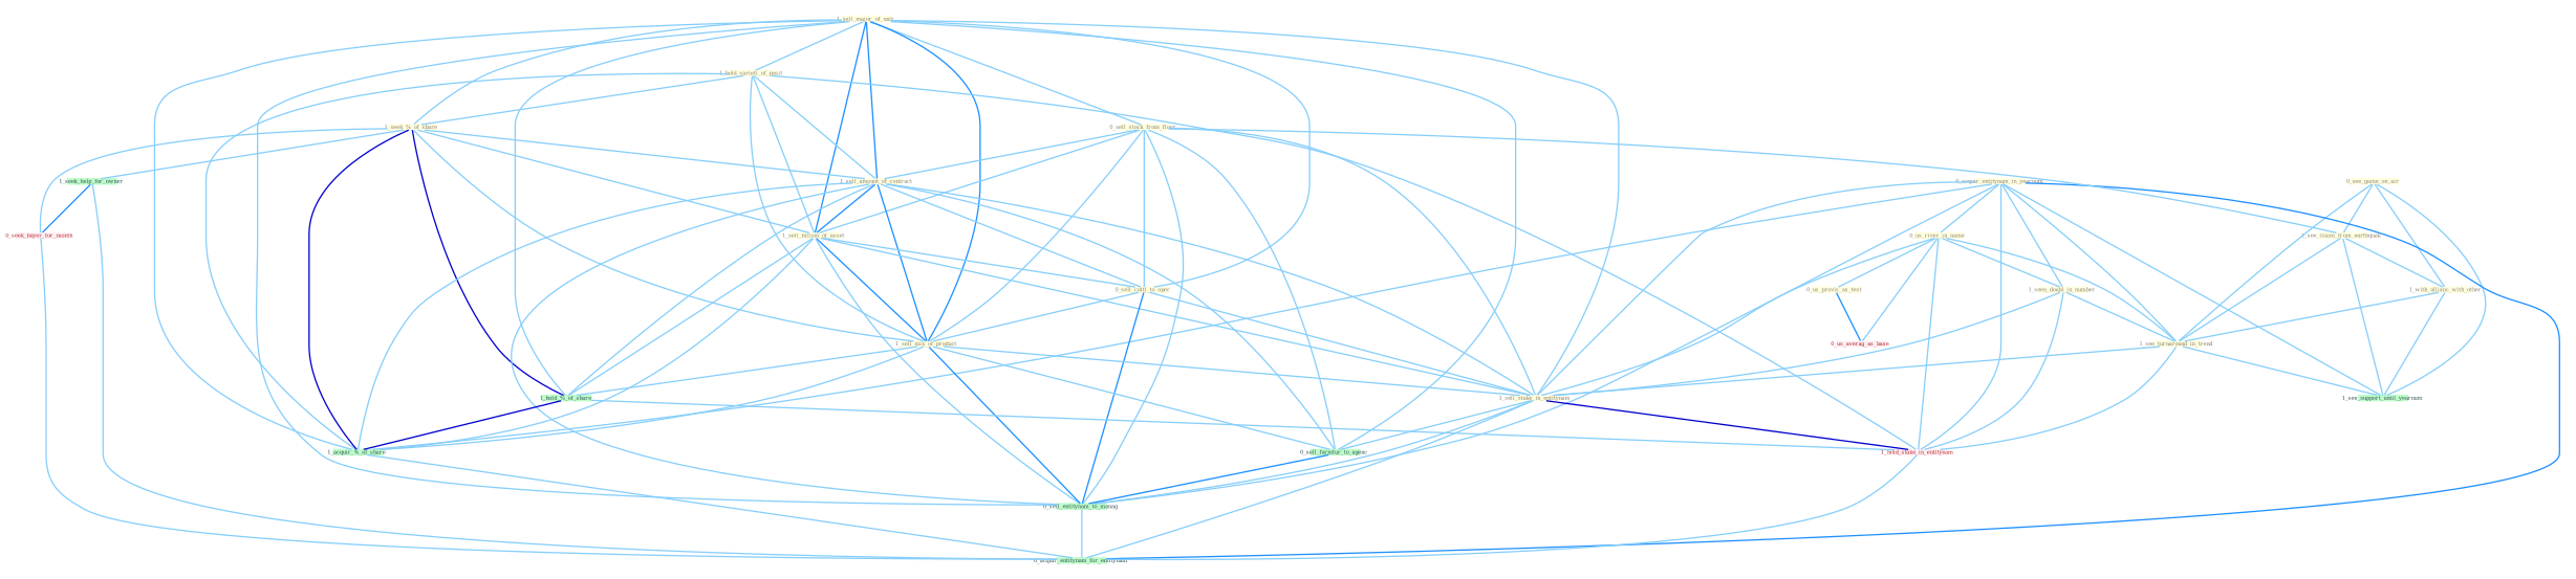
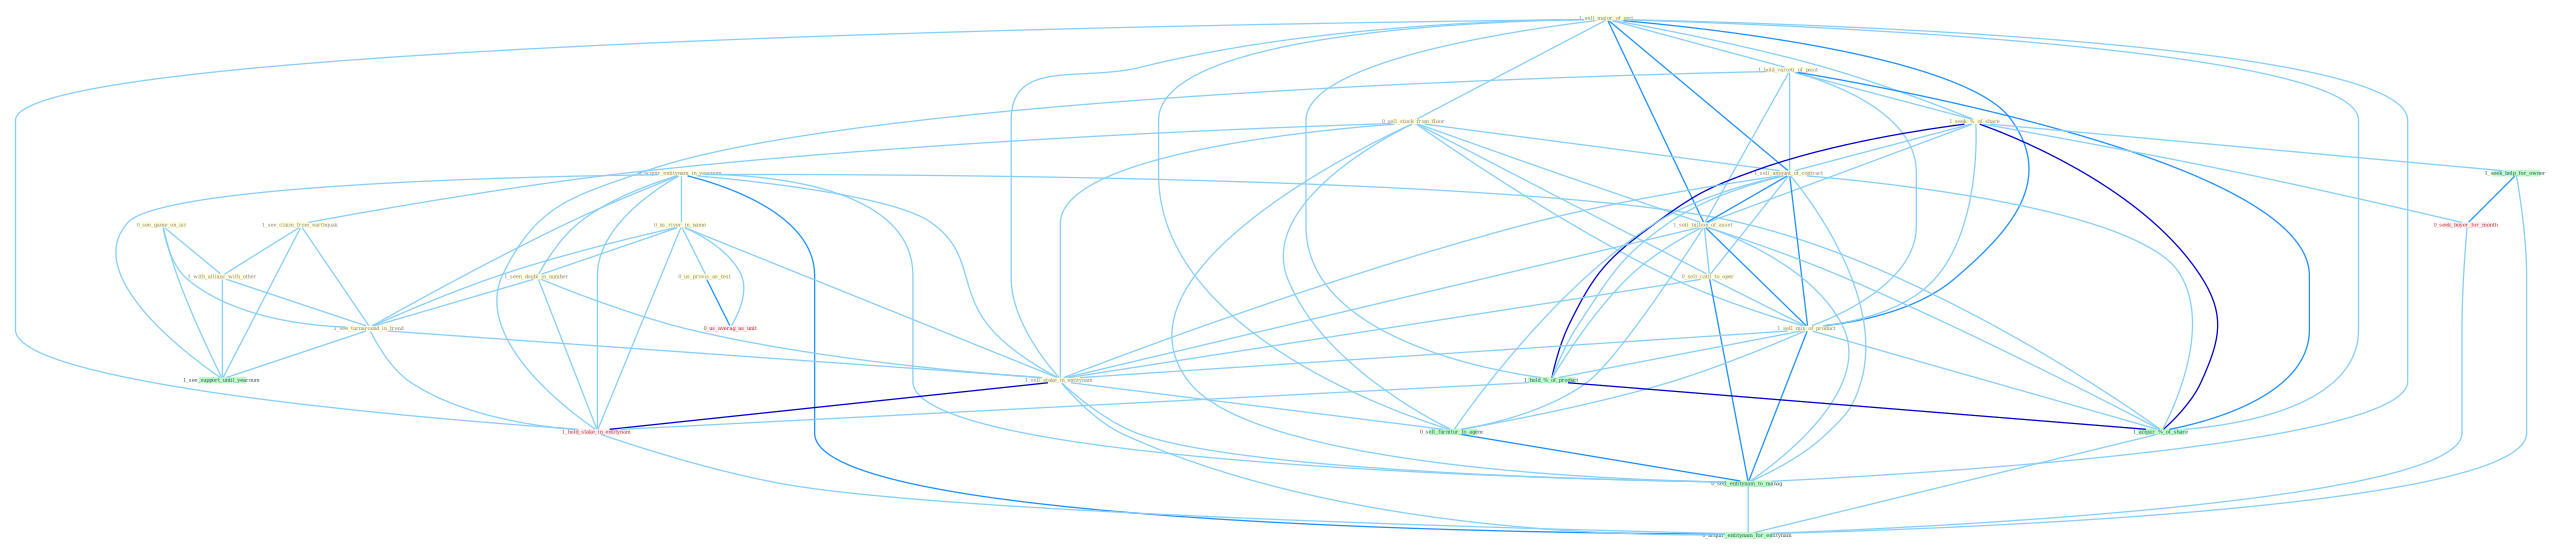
  graph {
    node [color="#ffffe0" fixedsize=true fontcolor="#8b7d6b" fontsize=4 shape=polygon style=filled]
    edge [color="#87cefa" w=1]
    "1_sell_major_of_unit " [height=.06 width=.5]
    "1_hold_varieti_of_posit " [height=.06 width=.5]
    "0_see_game_on_air " [height=.06 width=.5]
    "0_acquir_entitynam_in_yearnum " [height=.06 width=.5]
    "0_us_river_in_name " [height=.06 width=.5]
    "0_sell_stock_from_floor " [height=.06 width=.5]
    "1_seek_%_of_share " [height=.06 width=.5]
    "1_sell_amount_of_contract " [height=.06 width=.5]
    "1_sell_billion_of_asset " [height=.06 width=.5]
    "0_sell_cattl_to_oper " [height=.06 width=.5]
    "1_see_claim_from_earthquak " [height=.06 width=.5]
    "1_seen_doubl_in_number " [height=.06 width=.5]
    "0_us_provis_as_test " [height=.06 width=.5]
    n14 [height=.06 label="1_with_allianc_with_other" width=.5]
    "1_see_turnaround_in_trend " [height=.06 width=.5]
    "1_sell_mix_of_product " [height=.06 width=.5]
    "1_sell_stake_in_entitynam " [height=.06 width=.5]
    "1_hold_stake_in_entitynam " [color="#fff0f5" fontcolor="#b22222" height=.06 width=.5]
    "0_seek_buyer_for_month " [color="#fff0f5" fontcolor="#b22222" height=.06 width=.5]
-   "0_us_averag_as_base " [color="#fff0f5" fontcolor="#b22222" height=.06 width=.5]
-   "1_hold_%_of_share " [color="#BDFCC9" fontcolor="#2f4f4f" height=.06 width=.5]
+   "0_us_averag_as_base " [color="#fff0f5" fontcolor="#b22222" height=.06 width=.5 label="0_us_averag_as_unit"]
+   "1_hold_%_of_share " [color="#BDFCC9" fontcolor="#2f4f4f" height=.06 width=.5 label="1_hold_%_of_product"]
    "1_acquir_%_of_share " [color="#BDFCC9" fontcolor="#2f4f4f" height=.06 width=.5]
    "0_sell_furnitur_to_agenc " [color="#BDFCC9" fontcolor="#2f4f4f" height=.06 width=.5]
    "0_sell_entitynam_to_manag " [color="#BDFCC9" fontcolor="#2f4f4f" height=.06 width=.5]
    "1_see_support_until_yearnum " [color="#BDFCC9" fontcolor="#2f4f4f" height=.06 width=.5]
    "0_acquir_entitynam_for_entitynam " [color="#BDFCC9" fontcolor="#2f4f4f" height=.06 width=.5]
    "1_seek_help_for_owner " [color="#BDFCC9" fontcolor="#2f4f4f" height=.06 width=.5]
    subgraph sub_1 {
      "1_sell_major_of_unit "
      "1_hold_varieti_of_posit "
      "0_see_game_on_air "
      "0_acquir_entitynam_in_yearnum "
      "0_us_river_in_name "
      "0_sell_stock_from_floor "
      "1_seek_%_of_share "
      "1_sell_amount_of_contract "
      "1_sell_billion_of_asset "
      "0_sell_cattl_to_oper "
      "1_see_claim_from_earthquak "
      "1_seen_doubl_in_number "
      "0_us_provis_as_test "
      n14
      "1_see_turnaround_in_trend "
      "1_sell_mix_of_product "
      "1_sell_stake_in_entitynam "
    }
    subgraph sub_2 {
      "1_hold_stake_in_entitynam "
      "0_seek_buyer_for_month "
      "0_us_averag_as_base "
    }
    "1_sell_major_of_unit " -- "1_hold_varieti_of_posit "
    "1_sell_major_of_unit " -- "0_sell_stock_from_floor "
    "1_sell_major_of_unit " -- "1_seek_%_of_share "
    "1_sell_major_of_unit " -- "1_sell_amount_of_contract " [color="#1e90ff" w=2]
    "1_sell_major_of_unit " -- "1_sell_billion_of_asset " [color="#1e90ff" w=2]
-   "1_sell_major_of_unit " -- "0_sell_cattl_to_oper "
+   "1_sell_major_of_unit " -- "1_hold_stake_in_entitynam "
    "1_sell_major_of_unit " -- "1_sell_mix_of_product " [color="#1e90ff" w=2]
    "1_sell_major_of_unit " -- "1_sell_stake_in_entitynam "
    "1_sell_major_of_unit " -- "1_hold_%_of_share "
    "1_sell_major_of_unit " -- "1_acquir_%_of_share "
    "1_sell_major_of_unit " -- "0_sell_furnitur_to_agenc "
    "1_sell_major_of_unit " -- "0_sell_entitynam_to_manag "
    "1_hold_varieti_of_posit " -- "1_seek_%_of_share "
    "1_hold_varieti_of_posit " -- "1_sell_amount_of_contract "
    "1_hold_varieti_of_posit " -- "1_sell_billion_of_asset "
    "1_hold_varieti_of_posit " -- "1_sell_mix_of_product "
    "1_hold_varieti_of_posit " -- "1_hold_stake_in_entitynam "
-   "1_hold_varieti_of_posit " -- "1_acquir_%_of_share "
-   "0_see_game_on_air " -- "1_see_claim_from_earthquak "
+   "1_hold_varieti_of_posit " -- "1_acquir_%_of_share " [color="#1e90ff"]
    "0_see_game_on_air " -- n14
    "0_see_game_on_air " -- "1_see_turnaround_in_trend "
    "0_see_game_on_air " -- "1_see_support_until_yearnum "
    "0_acquir_entitynam_in_yearnum " -- "0_us_river_in_name "
    "0_acquir_entitynam_in_yearnum " -- "1_seen_doubl_in_number "
    "0_acquir_entitynam_in_yearnum " -- "1_see_turnaround_in_trend "
    "0_acquir_entitynam_in_yearnum " -- "1_sell_stake_in_entitynam "
    "0_acquir_entitynam_in_yearnum " -- "1_hold_stake_in_entitynam "
    "0_acquir_entitynam_in_yearnum " -- "1_acquir_%_of_share "
    "0_acquir_entitynam_in_yearnum " -- "0_sell_entitynam_to_manag "
    "0_acquir_entitynam_in_yearnum " -- "1_see_support_until_yearnum "
    "0_acquir_entitynam_in_yearnum " -- "0_acquir_entitynam_for_entitynam " [color="#1e90ff" w=2]
    "0_us_river_in_name " -- "1_seen_doubl_in_number "
    "0_us_river_in_name " -- "0_us_provis_as_test "
    "0_us_river_in_name " -- "1_see_turnaround_in_trend "
    "0_us_river_in_name " -- "1_sell_stake_in_entitynam "
    "0_us_river_in_name " -- "1_hold_stake_in_entitynam "
    "0_us_river_in_name " -- "0_us_averag_as_base "
    "0_sell_stock_from_floor " -- "1_sell_amount_of_contract "
    "0_sell_stock_from_floor " -- "1_sell_billion_of_asset "
    "0_sell_stock_from_floor " -- "0_sell_cattl_to_oper "
    "0_sell_stock_from_floor " -- "1_see_claim_from_earthquak "
    "0_sell_stock_from_floor " -- "1_sell_mix_of_product "
    "0_sell_stock_from_floor " -- "1_sell_stake_in_entitynam "
    "0_sell_stock_from_floor " -- "0_sell_furnitur_to_agenc "
    "0_sell_stock_from_floor " -- "0_sell_entitynam_to_manag "
    "1_seek_%_of_share " -- "1_sell_amount_of_contract "
    "1_seek_%_of_share " -- "1_sell_billion_of_asset "
    "1_seek_%_of_share " -- "1_sell_mix_of_product "
    "1_seek_%_of_share " -- "0_seek_buyer_for_month "
    "1_seek_%_of_share " -- "1_hold_%_of_share " [color="#0000cd" w=3]
    "1_seek_%_of_share " -- "1_acquir_%_of_share " [color="#0000cd" w=3]
    "1_seek_%_of_share " -- "1_seek_help_for_owner "
    "1_sell_amount_of_contract " -- "1_sell_billion_of_asset " [color="#1e90ff" w=2]
    "1_sell_amount_of_contract " -- "0_sell_cattl_to_oper "
    "1_sell_amount_of_contract " -- "1_sell_mix_of_product " [color="#1e90ff" w=2]
    "1_sell_amount_of_contract " -- "1_sell_stake_in_entitynam "
    "1_sell_amount_of_contract " -- "1_hold_%_of_share "
    "1_sell_amount_of_contract " -- "1_acquir_%_of_share "
    "1_sell_amount_of_contract " -- "0_sell_furnitur_to_agenc "
    "1_sell_amount_of_contract " -- "0_sell_entitynam_to_manag "
    "1_sell_billion_of_asset " -- "0_sell_cattl_to_oper "
    "1_sell_billion_of_asset " -- "1_sell_mix_of_product " [color="#1e90ff" w=2]
    "1_sell_billion_of_asset " -- "1_sell_stake_in_entitynam "
    "1_sell_billion_of_asset " -- "1_hold_%_of_share "
    "1_sell_billion_of_asset " -- "1_acquir_%_of_share "
+   "1_sell_billion_of_asset " -- "0_sell_furnitur_to_agenc "
    "1_sell_billion_of_asset " -- "0_sell_entitynam_to_manag "
    "0_sell_cattl_to_oper " -- "1_sell_mix_of_product "
    "0_sell_cattl_to_oper " -- "1_sell_stake_in_entitynam "
    "0_sell_cattl_to_oper " -- "0_sell_entitynam_to_manag " [color="#1e90ff" w=2]
    "1_see_claim_from_earthquak " -- n14
    "1_see_claim_from_earthquak " -- "1_see_turnaround_in_trend "
    "1_see_claim_from_earthquak " -- "1_see_support_until_yearnum "
    "1_seen_doubl_in_number " -- "1_see_turnaround_in_trend "
    "1_seen_doubl_in_number " -- "1_sell_stake_in_entitynam "
    "1_seen_doubl_in_number " -- "1_hold_stake_in_entitynam "
    "0_us_provis_as_test " -- "0_us_averag_as_base " [color="#1e90ff" w=2]
    n14 -- "1_see_turnaround_in_trend "
    n14 -- "1_see_support_until_yearnum "
    "1_see_turnaround_in_trend " -- "1_sell_stake_in_entitynam "
    "1_see_turnaround_in_trend " -- "1_hold_stake_in_entitynam "
    "1_see_turnaround_in_trend " -- "1_see_support_until_yearnum "
    "1_sell_mix_of_product " -- "1_sell_stake_in_entitynam "
    "1_sell_mix_of_product " -- "1_hold_%_of_share "
    "1_sell_mix_of_product " -- "1_acquir_%_of_share "
    "1_sell_mix_of_product " -- "0_sell_furnitur_to_agenc "
    "1_sell_mix_of_product " -- "0_sell_entitynam_to_manag " [color="#1e90ff"]
    "1_sell_stake_in_entitynam " -- "1_hold_stake_in_entitynam " [color="#0000cd" w=3]
    "1_sell_stake_in_entitynam " -- "0_sell_furnitur_to_agenc "
    "1_sell_stake_in_entitynam " -- "0_sell_entitynam_to_manag "
    "1_sell_stake_in_entitynam " -- "0_acquir_entitynam_for_entitynam "
    "1_hold_stake_in_entitynam " -- "0_acquir_entitynam_for_entitynam "
    "0_seek_buyer_for_month " -- "0_acquir_entitynam_for_entitynam "
    "1_hold_%_of_share " -- "1_hold_stake_in_entitynam "
    "1_hold_%_of_share " -- "1_acquir_%_of_share " [color="#0000cd" w=3]
    "1_acquir_%_of_share " -- "0_acquir_entitynam_for_entitynam "
    "0_sell_furnitur_to_agenc " -- "0_sell_entitynam_to_manag " [color="#1e90ff" w=2]
    "0_sell_entitynam_to_manag " -- "0_acquir_entitynam_for_entitynam "
    "1_seek_help_for_owner " -- "0_seek_buyer_for_month " [color="#1e90ff" w=2]
    "1_seek_help_for_owner " -- "0_acquir_entitynam_for_entitynam "
  }
